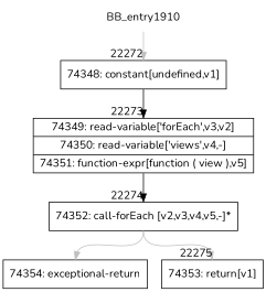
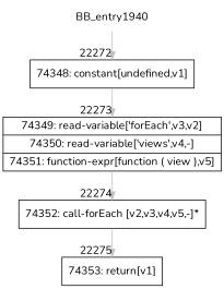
  digraph {
    fontname=Nunito
    rankdir=TD
    node [fontname=Nunito shape=record]
    edge [color=gray fontname=Nunito headport=n tailport=s]
-   BB_entry1940 [shape=none label=BB_entry1910]
+   BB_entry1940 [shape=none]
    n2 [label="{74348: constant[undefined,v1]}"]
    n3 [label="{74349: read-variable['forEach',v3,v2]|74350: read-variable['views',v4,-]|74351: function-expr[function ( view ),v5]}"]
    n4 [label="{74352: call-forEach [v2,v3,v4,v5,-]*}"]
-   n5 [label="{74354: exceptional-return}"]
    n6 [label="{74353: return[v1]}"]
    BB_entry1940 -> n2 [headlabel="    22272"]
-   n2 -> n3 [headlabel="      22273" color=""]
-   n3 -> n4 [headlabel="      22274" color=""]
-   n4 -> n5
+   n2 -> n3 [headlabel="      22273"]
+   n3 -> n4 [headlabel="      22274"]
    n4 -> n6 [headlabel="      22275"]
  }
